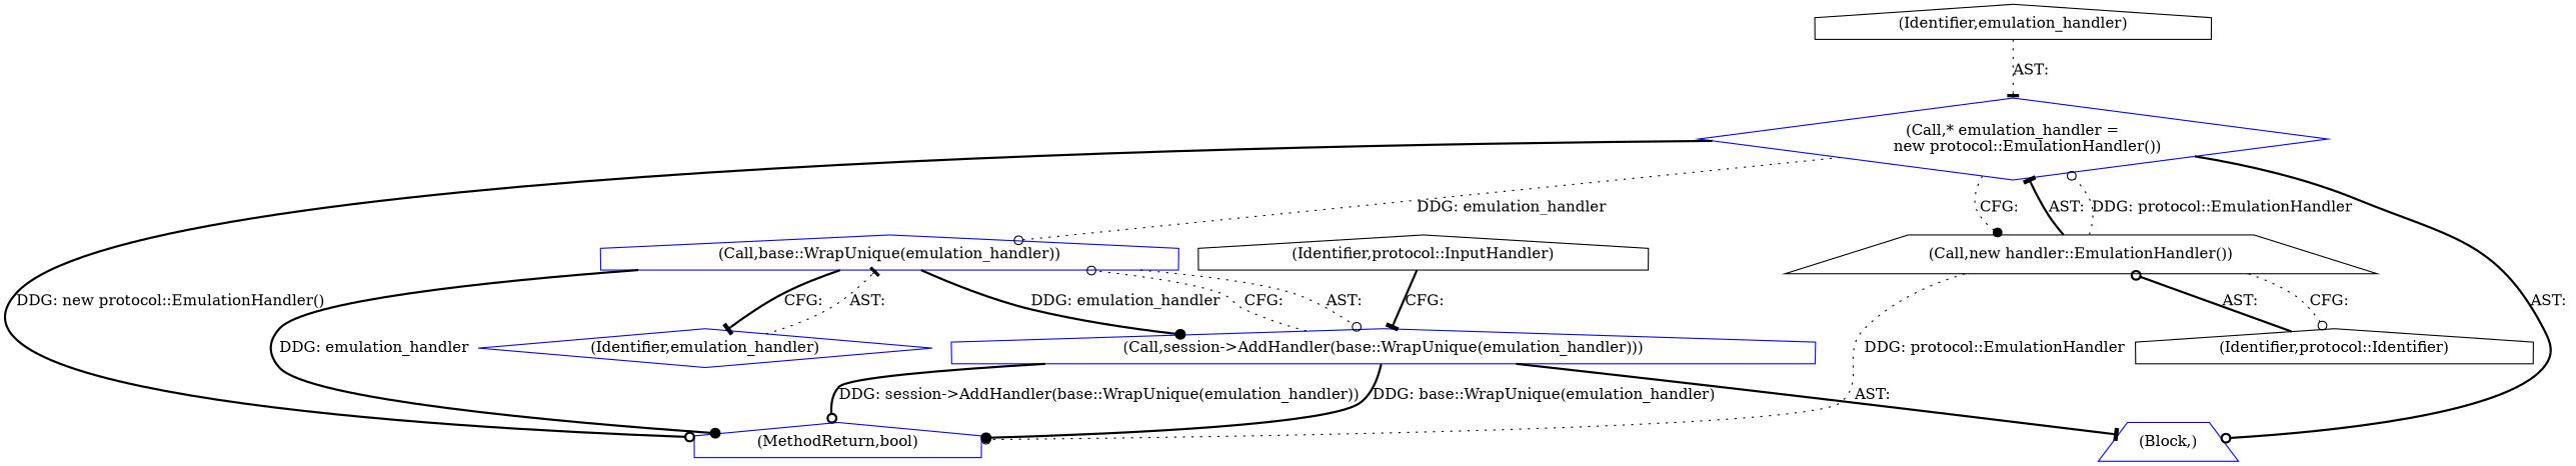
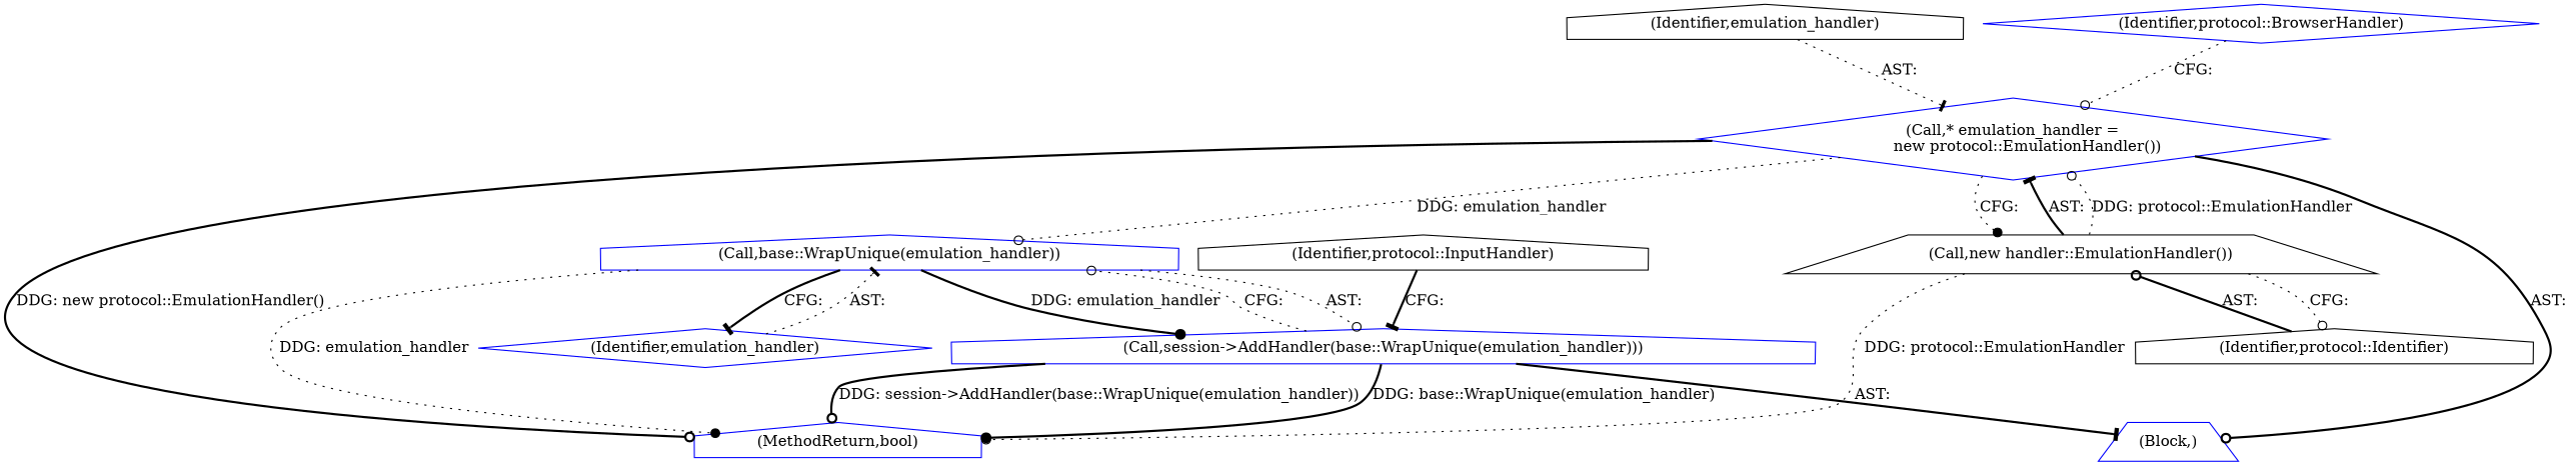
  digraph {
    node [color=blue shape=house]
    edge [arrowhead=odot style=bold]
    n1 [label="(Call,base::WrapUnique(emulation_handler))"]
    n2 [label="(Call,session->AddHandler(base::WrapUnique(emulation_handler)))"]
    n3 [label="(MethodReturn,bool)"]
    n4 [label="(Identifier,emulation_handler)" shape=diamond]
    n5 [label="(Block,)" shape=trapezium]
    n6 [label="(Call,* emulation_handler =\n      new protocol::EmulationHandler())" shape=diamond]
    n7 [color=black label="(Call,new handler::EmulationHandler())" shape=trapezium]
    n8 [color=black label="(Identifier,protocol::Identifier)"]
    n9 [color=black label="(Identifier,protocol::InputHandler)"]
    n10 [color=black label="(Identifier,emulation_handler)"]
+   n11 [label="(Identifier,protocol::BrowserHandler)" shape=diamond]
    n1 -> n2 [label="AST: " style=dotted]
    n1 -> n2 [arrowhead=dot label="DDG: emulation_handler"]
-   n1 -> n3 [arrowhead=dot label="DDG: emulation_handler"]
+   n1 -> n3 [arrowhead=dot label="DDG: emulation_handler" style=dotted]
    n1 -> n4 [arrowhead=tee label="CFG: "]
    n2 -> n1 [label="CFG: " style=dotted]
    n2 -> n3 [label="DDG: session->AddHandler(base::WrapUnique(emulation_handler))"]
    n2 -> n3 [arrowhead=dot label="DDG: base::WrapUnique(emulation_handler)"]
    n2 -> n5 [arrowhead=tee label="AST: "]
    n4 -> n1 [arrowhead=tee label="AST: " style=dotted]
    n6 -> n1 [label="DDG: emulation_handler" style=dotted]
    n6 -> n3 [label="DDG: new protocol::EmulationHandler()"]
    n6 -> n5 [label="AST: "]
    n6 -> n7 [arrowhead=dot label="CFG: " style=dotted]
    n7 -> n3 [label="DDG: protocol::EmulationHandler" style=dotted]
    n7 -> n6 [arrowhead=tee label="AST: "]
    n7 -> n6 [label="DDG: protocol::EmulationHandler" style=dotted]
    n7 -> n8 [label="CFG: " style=dotted]
    n8 -> n7 [label="AST: "]
    n9 -> n2 [arrowhead=tee label="CFG: "]
    n10 -> n6 [arrowhead=tee label="AST: " style=dotted]
+   n11 -> n6 [label="CFG: " style=dotted]
  }
